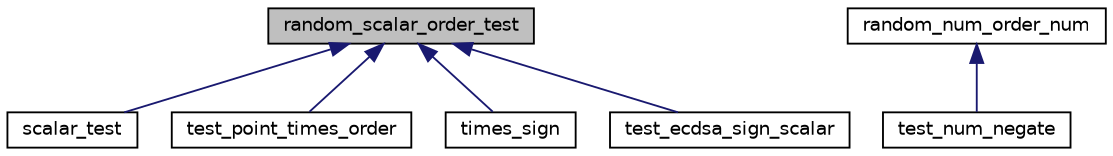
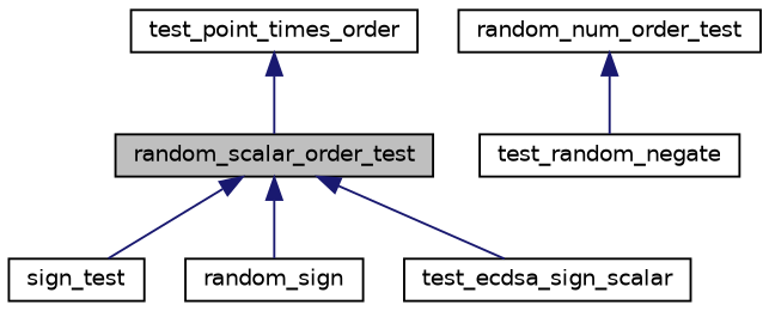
  digraph {
    rankdir=TB
    node [color=black fillcolor=white fontname=Helvetica fontsize=10 shape=record style=filled]
    edge [color=midnightblue dir=back fontname=Helvetica fontsize=10 labelfontname=Helvetica labelfontsize=10 style=solid]
    n1 [fillcolor=grey75 fontcolor=black height=0.2 label=random_scalar_order_test width=0.4]
-   n2 [height=0.2 label=scalar_test width=0.4]
+   n2 [height=0.2 label=sign_test width=0.4]
    n3 [height=0.2 label=test_point_times_order width=0.4]
-   n4 [height=0.2 label=times_sign width=0.4]
+   n4 [height=0.2 label=random_sign width=0.4]
    n5 [height=0.2 label=test_ecdsa_sign_scalar width=0.4]
-   n6 [height=0.2 label=random_num_order_num width=0.4]
-   n7 [height=0.2 label=test_num_negate width=0.4]
+   n6 [height=0.2 label=random_num_order_test width=0.4]
+   n7 [height=0.2 label=test_random_negate width=0.4]
    n1 -> n2
-   n1 -> n3
+   n3 -> n1
    n1 -> n4
    n1 -> n5
    n6 -> n7
  }
